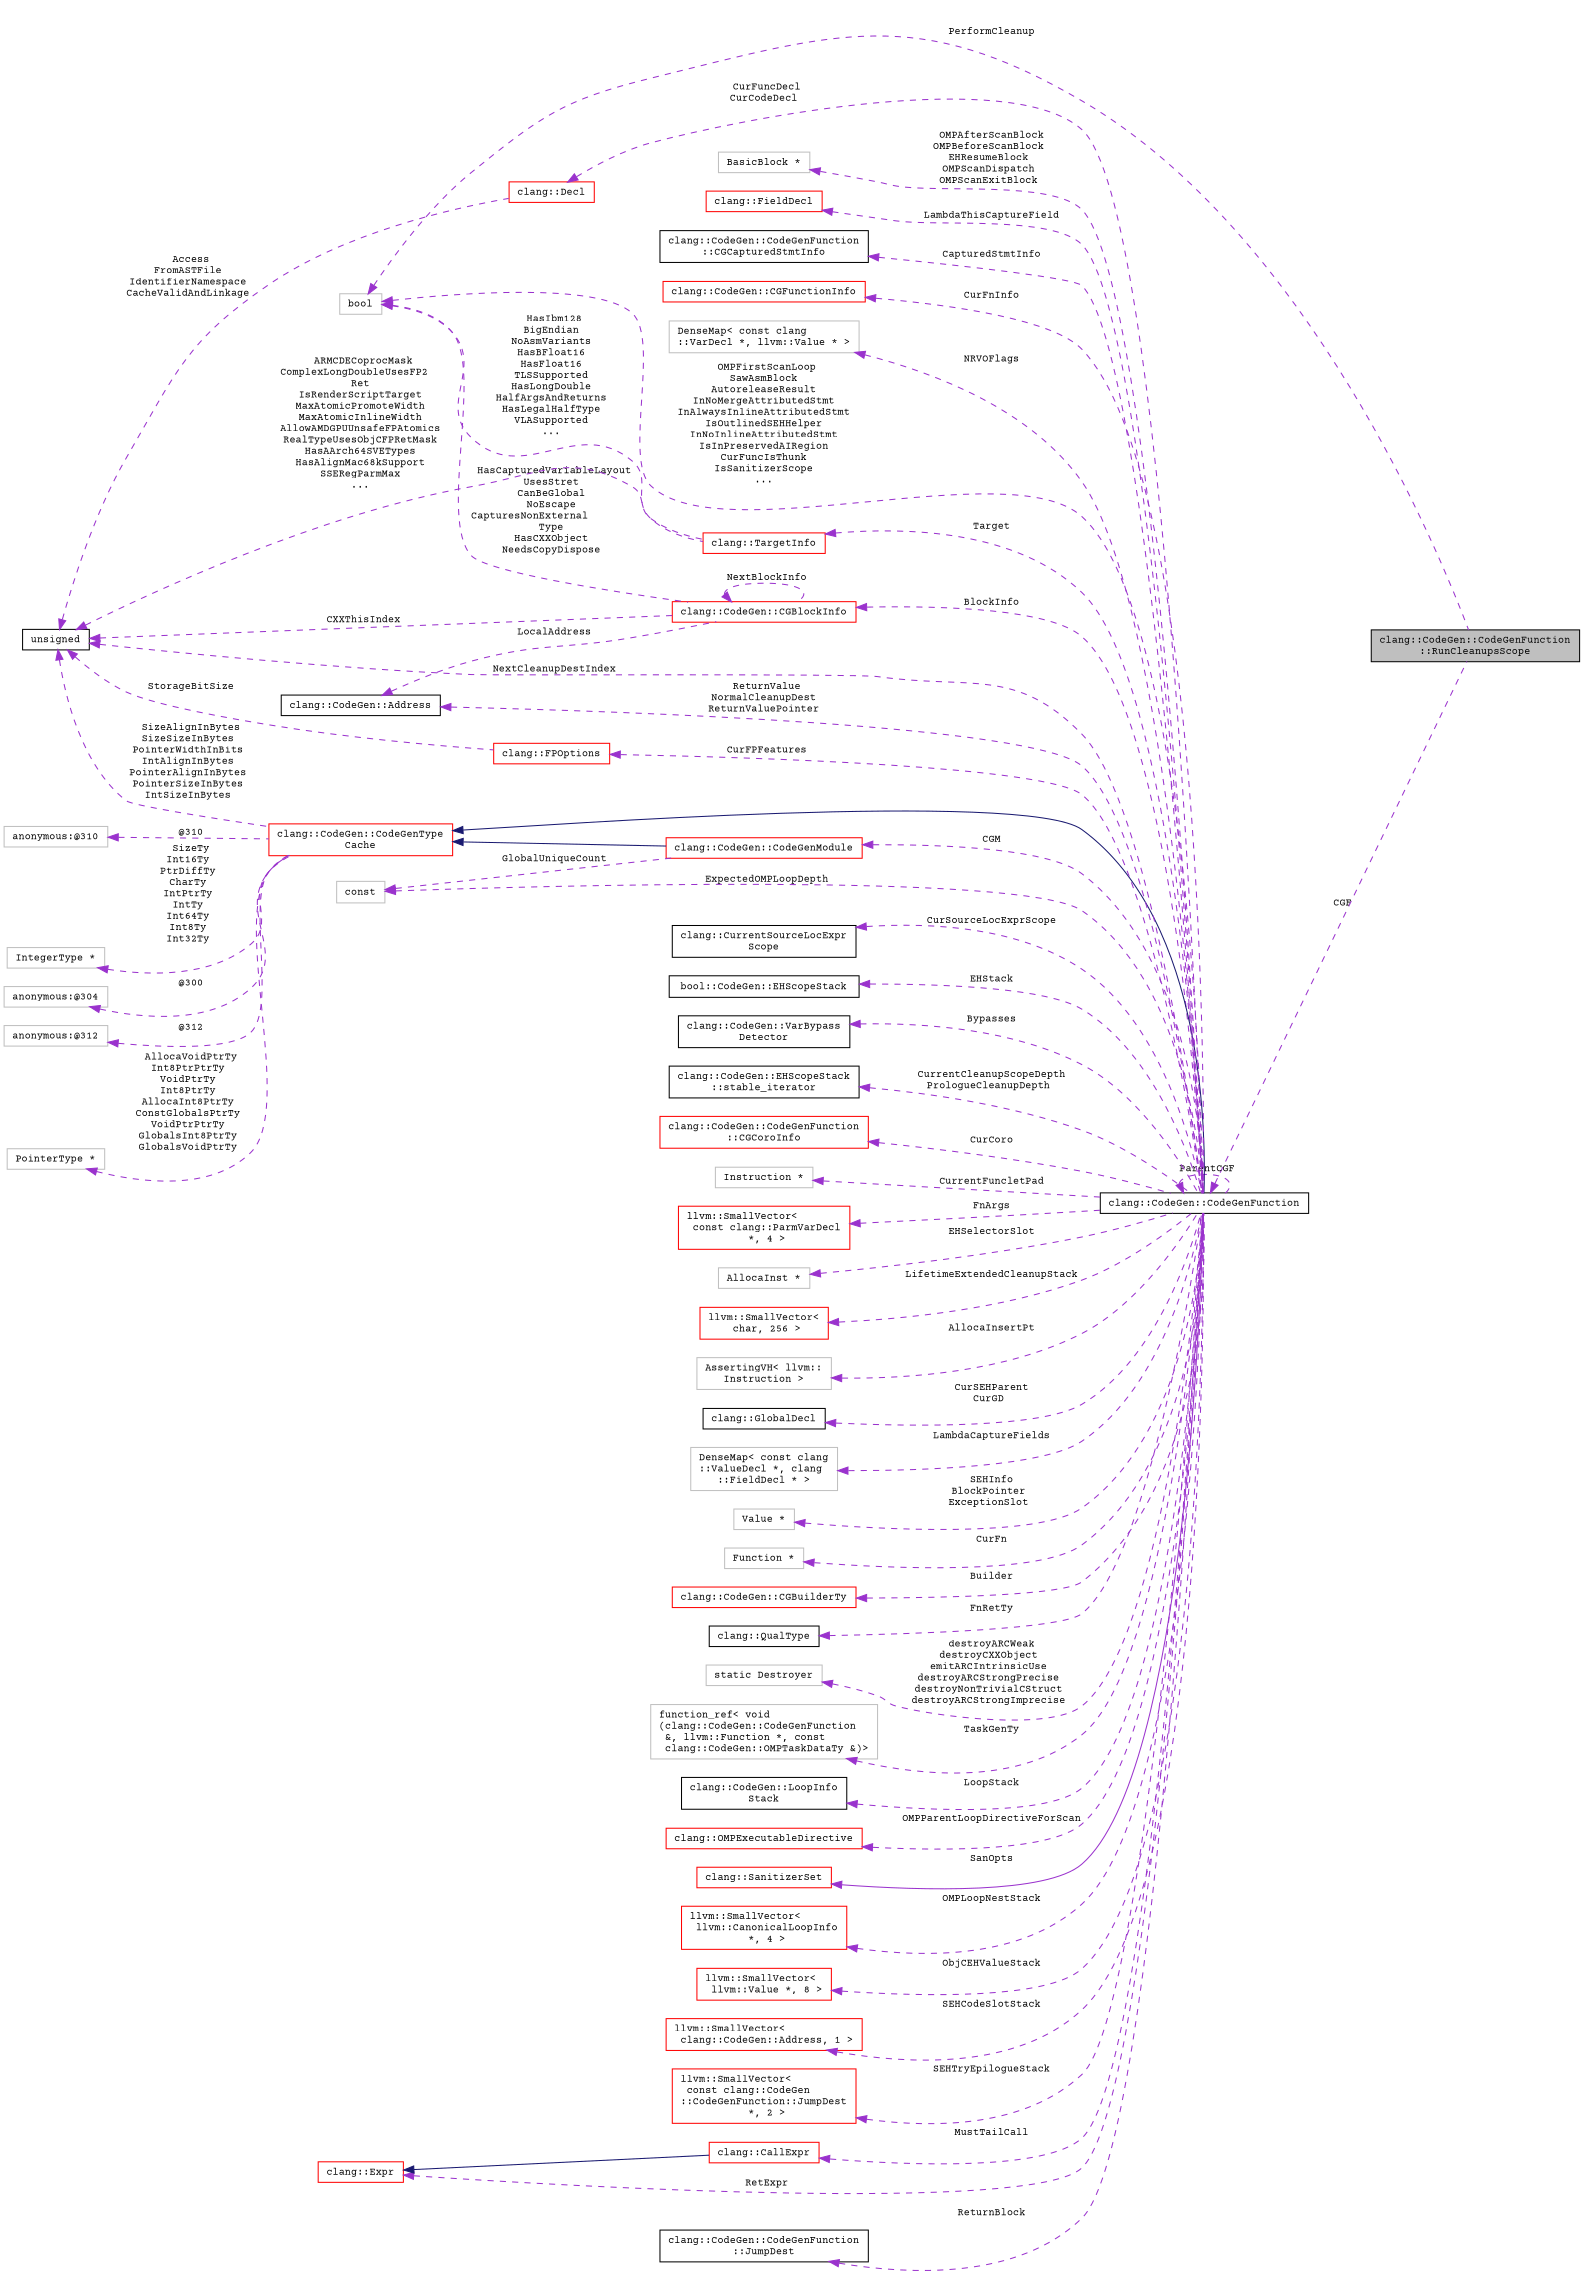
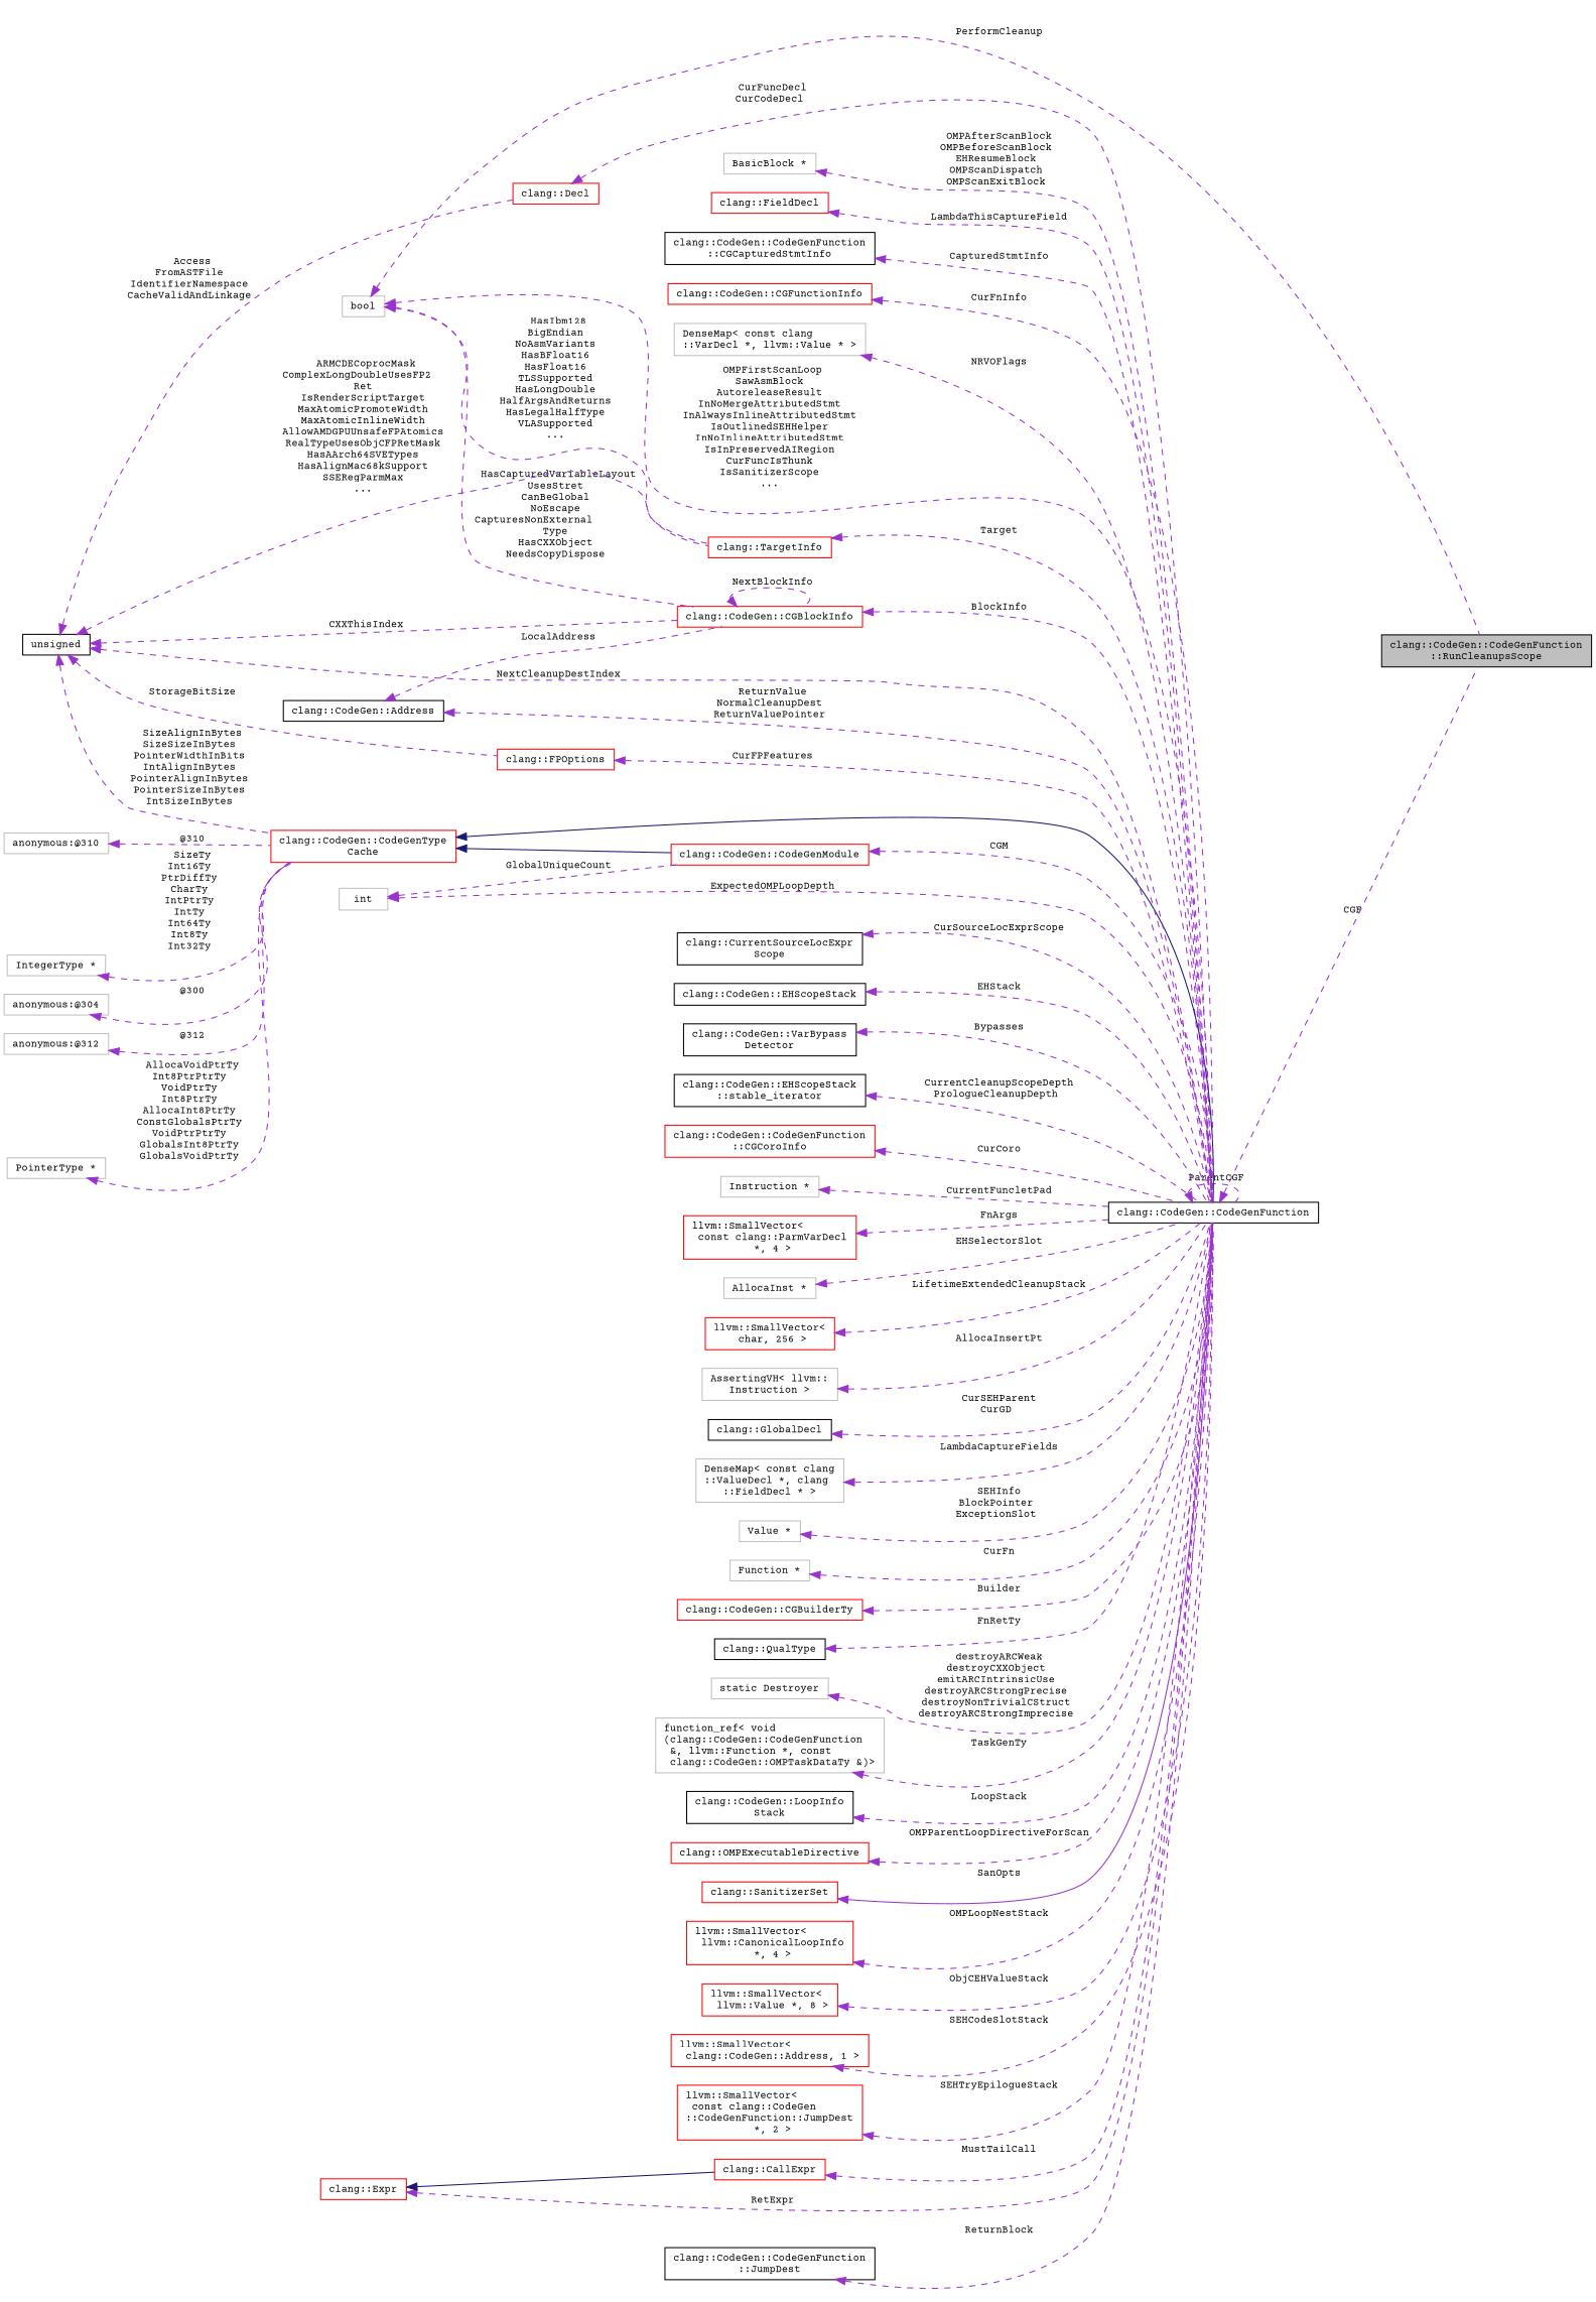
  digraph {
    fontname="Courier Prime"
    rankdir=LR
    node [color=red fontname="Courier Prime" fontsize=10 shape=record]
    edge [color=darkorchid3 dir=back fontname="Courier Prime" fontsize=10 labelfontname=Helvetica labelfontsize=10 style=dashed]
    n1 [color=black fillcolor=grey75 fontcolor=black height=0.2 label="clang::CodeGen::CodeGenFunction\l::RunCleanupsScope" style=filled width=0.4]
    n2 [color=grey75 height=0.2 label=bool width=0.4]
    n3 [color=black height=0.2 label="clang::CodeGen::CodeGenFunction" width=0.4]
    n4 [height=0.2 label="clang::CodeGen::CGBlockInfo" width=0.4]
    n5 [height=0.2 label="clang::TargetInfo" width=0.4]
    n6 [height=0.2 label="clang::CodeGen::CodeGenType\lCache" width=0.4]
    n7 [height=0.2 label="clang::CodeGen::CodeGenModule" width=0.4]
    n8 [color=grey75 height=0.2 label="anonymous:@310" width=0.4]
    n9 [color=grey75 height=0.2 label="IntegerType *" width=0.4]
    n10 [color=grey75 height=0.2 label="anonymous:@304" width=0.4]
    n11 [color=grey75 height=0.2 label="anonymous:@312" width=0.4]
    n12 [color=grey75 height=0.2 label="PointerType *" width=0.4]
    n13 [color=black height=0.2 label=unsigned width=0.4]
    n14 [height=0.2 label="clang::FPOptions" width=0.4]
    n15 [height=0.2 label="clang::Decl" width=0.4]
    n16 [color=black height=0.2 label="clang::CurrentSourceLocExpr\lScope" width=0.4]
-   n17 [color=black height=0.2 label="bool::CodeGen::EHScopeStack" width=0.4]
+   n17 [color=black height=0.2 label="clang::CodeGen::EHScopeStack" width=0.4]
    n18 [color=black height=0.2 label="clang::CodeGen::VarBypass\lDetector" width=0.4]
    n19 [color=black height=0.2 label="clang::CodeGen::Address" width=0.4]
    n20 [color=black height=0.2 label="clang::CodeGen::EHScopeStack\l::stable_iterator" width=0.4]
    n21 [height=0.2 label="clang::CodeGen::CodeGenFunction\l::CGCoroInfo" width=0.4]
    n22 [color=grey75 height=0.2 label="Instruction *" width=0.4]
    n23 [height=0.2 label="llvm::SmallVector\<\l const clang::ParmVarDecl\l *, 4 \>" width=0.4]
    n24 [color=grey75 height=0.2 label="AllocaInst *" width=0.4]
    n25 [height=0.2 label="llvm::SmallVector\<\l char, 256 \>" width=0.4]
    n26 [color=grey75 height=0.2 label="AssertingVH\< llvm::\lInstruction \>" width=0.4]
    n27 [color=black height=0.2 label="clang::GlobalDecl" width=0.4]
    n28 [color=grey75 height=0.2 label="DenseMap\< const clang\l::ValueDecl *, clang\l::FieldDecl * \>" width=0.4]
    n29 [color=grey75 height=0.2 label="Value *" width=0.4]
    n30 [color=grey75 height=0.2 label="Function *" width=0.4]
    n31 [height=0.2 label="clang::CodeGen::CGBuilderTy" width=0.4]
-   n32 [color=grey75 height=0.2 label=const width=0.4]
+   n32 [color=grey75 height=0.2 label=int width=0.4]
    n33 [color=black height=0.2 label="clang::QualType" width=0.4]
    n34 [color=grey75 height=0.2 label="static Destroyer" width=0.4]
    n35 [color=grey75 height=0.2 label="function_ref\< void\l(clang::CodeGen::CodeGenFunction\l &, llvm::Function *, const\l clang::CodeGen::OMPTaskDataTy &)\>" width=0.4]
    n36 [color=black height=0.2 label="clang::CodeGen::LoopInfo\lStack" width=0.4]
    n37 [height=0.2 label="clang::OMPExecutableDirective" width=0.4]
    n38 [height=0.2 label="clang::SanitizerSet" width=0.4]
    n39 [height=0.2 label="llvm::SmallVector\<\l llvm::CanonicalLoopInfo\l *, 4 \>" width=0.4]
    n40 [height=0.2 label="llvm::SmallVector\<\l llvm::Value *, 8 \>" width=0.4]
    n41 [height=0.2 label="llvm::SmallVector\<\l clang::CodeGen::Address, 1 \>" width=0.4]
    n42 [height=0.2 label="llvm::SmallVector\<\l const clang::CodeGen\l::CodeGenFunction::JumpDest\l *, 2 \>" width=0.4]
    n43 [height=0.2 label="clang::Expr" width=0.4]
    n44 [height=0.2 label="clang::CallExpr" width=0.4]
    n45 [color=black height=0.2 label="clang::CodeGen::CodeGenFunction\l::JumpDest" width=0.4]
    n46 [color=grey75 height=0.2 label="DenseMap\< const clang\l::VarDecl *, llvm::Value * \>" width=0.4]
    n47 [color=grey75 height=0.2 label="BasicBlock *" width=0.4]
    n48 [height=0.2 label="clang::FieldDecl" width=0.4]
    n49 [color=black height=0.2 label="clang::CodeGen::CodeGenFunction\l::CGCapturedStmtInfo" width=0.4]
    n50 [height=0.2 label="clang::CodeGen::CGFunctionInfo" width=0.4]
    n2 -> n1 [label=" PerformCleanup"]
    n2 -> n3 [label=" OMPFirstScanLoop\nSawAsmBlock\nAutoreleaseResult\nInNoMergeAttributedStmt\nInAlwaysInlineAttributedStmt\nIsOutlinedSEHHelper\nInNoInlineAttributedStmt\nIsInPreservedAIRegion\nCurFuncIsThunk\nIsSanitizerScope\n..."]
    n2 -> n4 [label=" HasCapturedVariableLayout\nUsesStret\nCanBeGlobal\nNoEscape\nCapturesNonExternal\lType\nHasCXXObject\nNeedsCopyDispose"]
    n2 -> n5 [label=" HasIbm128\nBigEndian\nNoAsmVariants\nHasBFloat16\nHasFloat16\nTLSSupported\nHasLongDouble\nHalfArgsAndReturns\nHasLegalHalfType\nVLASupported\n..."]
    n3 -> n1 [label=" CGF"]
    n3 -> n3 [label=" ParentCGF"]
    n4 -> n3 [label=" BlockInfo"]
    n4 -> n4 [label=" NextBlockInfo"]
    n5 -> n3 [label=" Target"]
    n6 -> n3 [color=midnightblue style=solid]
    n6 -> n7 [color=midnightblue style=solid]
    n7 -> n3 [label=" CGM"]
    n8 -> n6 [label=" @310"]
    n9 -> n6 [label=" SizeTy\nInt16Ty\nPtrDiffTy\nCharTy\nIntPtrTy\nIntTy\nInt64Ty\nInt8Ty\nInt32Ty"]
    n10 -> n6 [label=" @300"]
    n11 -> n6 [label=" @312"]
    n12 -> n6 [label=" AllocaVoidPtrTy\nInt8PtrPtrTy\nVoidPtrTy\nInt8PtrTy\nAllocaInt8PtrTy\nConstGlobalsPtrTy\nVoidPtrPtrTy\nGlobalsInt8PtrTy\nGlobalsVoidPtrTy"]
    n13 -> n3 [label=" NextCleanupDestIndex"]
    n13 -> n4 [label=" CXXThisIndex"]
    n13 -> n5 [label=" ARMCDECoprocMask\nComplexLongDoubleUsesFP2\lRet\nIsRenderScriptTarget\nMaxAtomicPromoteWidth\nMaxAtomicInlineWidth\nAllowAMDGPUUnsafeFPAtomics\nRealTypeUsesObjCFPRetMask\nHasAArch64SVETypes\nHasAlignMac68kSupport\nSSERegParmMax\n..."]
    n13 -> n6 [label=" SizeAlignInBytes\nSizeSizeInBytes\nPointerWidthInBits\nIntAlignInBytes\nPointerAlignInBytes\nPointerSizeInBytes\nIntSizeInBytes"]
    n13 -> n14 [label=" StorageBitSize"]
    n13 -> n15 [label=" Access\nFromASTFile\nIdentifierNamespace\nCacheValidAndLinkage"]
    n14 -> n3 [label=" CurFPFeatures"]
    n15 -> n3 [label=" CurFuncDecl\nCurCodeDecl"]
    n16 -> n3 [label=" CurSourceLocExprScope"]
    n17 -> n3 [label=" EHStack"]
    n18 -> n3 [label=" Bypasses"]
    n19 -> n3 [label=" ReturnValue\nNormalCleanupDest\nReturnValuePointer"]
    n19 -> n4 [label=" LocalAddress"]
    n20 -> n3 [label=" CurrentCleanupScopeDepth\nPrologueCleanupDepth"]
    n21 -> n3 [label=" CurCoro"]
    n22 -> n3 [label=" CurrentFuncletPad"]
    n23 -> n3 [label=" FnArgs"]
    n24 -> n3 [label=" EHSelectorSlot"]
    n25 -> n3 [label=" LifetimeExtendedCleanupStack"]
    n26 -> n3 [label=" AllocaInsertPt"]
    n27 -> n3 [label=" CurSEHParent\nCurGD"]
    n28 -> n3 [label=" LambdaCaptureFields"]
    n29 -> n3 [label=" SEHInfo\nBlockPointer\nExceptionSlot"]
    n30 -> n3 [label=" CurFn"]
    n31 -> n3 [label=" Builder"]
    n32 -> n3 [label=" ExpectedOMPLoopDepth"]
    n32 -> n7 [label=" GlobalUniqueCount"]
    n33 -> n3 [label=" FnRetTy"]
    n34 -> n3 [label=" destroyARCWeak\ndestroyCXXObject\nemitARCIntrinsicUse\ndestroyARCStrongPrecise\ndestroyNonTrivialCStruct\ndestroyARCStrongImprecise"]
    n35 -> n3 [label=" TaskGenTy"]
    n36 -> n3 [label=" LoopStack"]
    n37 -> n3 [label=" OMPParentLoopDirectiveForScan"]
    n38 -> n3 [label=" SanOpts" style=solid]
    n39 -> n3 [label=" OMPLoopNestStack"]
    n40 -> n3 [label=" ObjCEHValueStack"]
    n41 -> n3 [label=" SEHCodeSlotStack"]
    n42 -> n3 [label=" SEHTryEpilogueStack"]
    n43 -> n3 [label=" RetExpr"]
    n43 -> n44 [color=midnightblue style=solid]
    n44 -> n3 [label=" MustTailCall"]
    n45 -> n3 [label=" ReturnBlock"]
    n46 -> n3 [label=" NRVOFlags"]
    n47 -> n3 [label=" OMPAfterScanBlock\nOMPBeforeScanBlock\nEHResumeBlock\nOMPScanDispatch\nOMPScanExitBlock"]
    n48 -> n3 [label=" LambdaThisCaptureField"]
    n49 -> n3 [label=" CapturedStmtInfo"]
    n50 -> n3 [label=" CurFnInfo"]
  }
